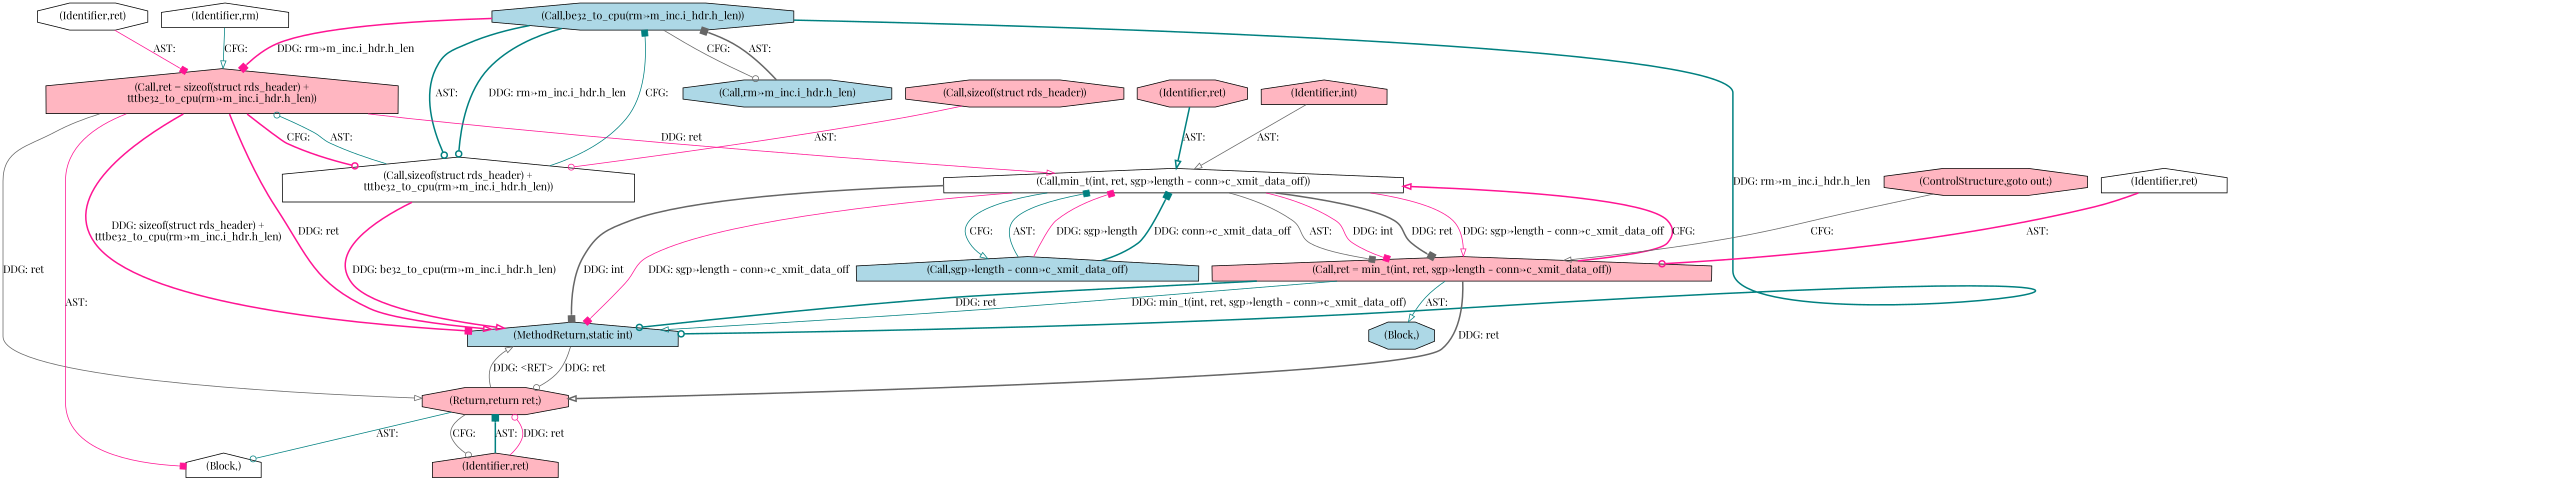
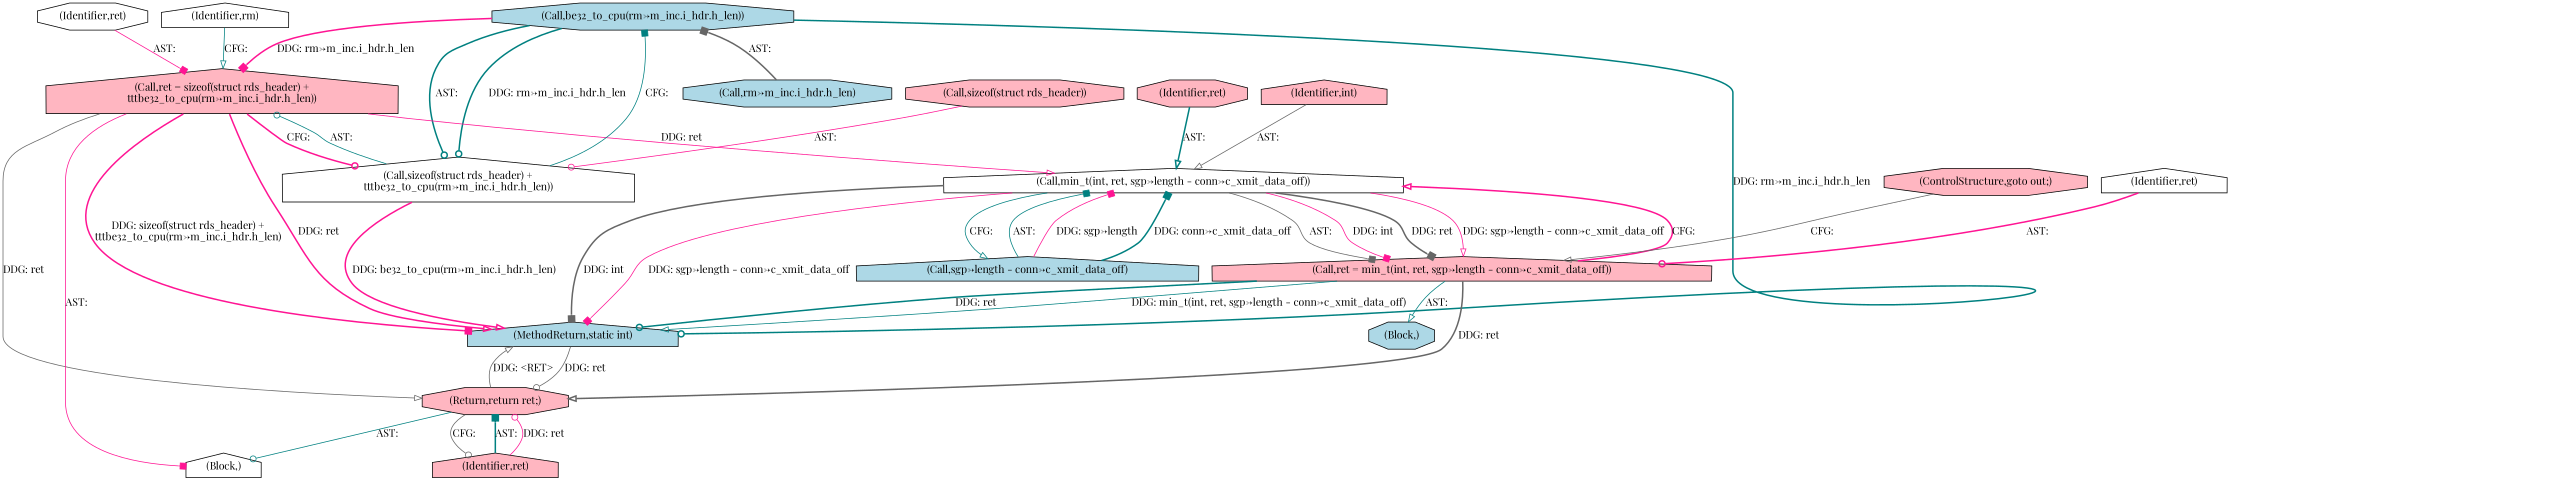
  digraph {
    fontname="Playfair Display"
    node [fillcolor=lightpink fontname="Playfair Display" shape=house style=filled]
    edge [arrowhead=box color=deeppink fontname="Playfair Display" style=solid]
    n1 [fillcolor=lightblue label="(Call,be32_to_cpu(rm->m_inc.i_hdr.h_len))" shape=octagon]
    n2 [label="(Call,ret = sizeof(struct rds_header) +\n\t\t\tbe32_to_cpu(rm->m_inc.i_hdr.h_len))"]
    n3 [fillcolor=white label="(Call,sizeof(struct rds_header) +\n\t\t\tbe32_to_cpu(rm->m_inc.i_hdr.h_len))"]
    n4 [fillcolor=lightblue label="(Call,rm->m_inc.i_hdr.h_len)" shape=octagon]
    n5 [fillcolor=lightblue label="(MethodReturn,static int)"]
    n6 [fillcolor=white label="(Call,min_t(int, ret, sgp->length - conn->c_xmit_data_off))"]
    n7 [label="(Return,return ret;)" shape=octagon]
    n8 [fillcolor=white label="(Block,)"]
    n9 [label="(Call,ret = min_t(int, ret, sgp->length - conn->c_xmit_data_off))"]
    n10 [fillcolor=lightblue label="(Call,sgp->length - conn->c_xmit_data_off)"]
    n11 [label="(Identifier,ret)"]
    n12 [fillcolor=lightblue label="(Block,)" shape=octagon]
    n13 [label="(Identifier,ret)" shape=octagon]
    n14 [label="(ControlStructure,goto out;)" shape=octagon]
    n15 [fillcolor=white label="(Identifier,ret)" shape=octagon]
    n16 [fillcolor=white label="(Identifier,rm)"]
    n17 [fillcolor=white label="(Identifier,ret)"]
    n18 [label="(Call,sizeof(struct rds_header))" shape=octagon]
    n19 [label="(Identifier,int)"]
    n1 -> n2 [label="DDG: rm->m_inc.i_hdr.h_len" style=bold]
    n1 -> n3 [arrowhead=odot color=teal label="AST: " style=bold]
    n1 -> n3 [arrowhead=odot color=teal label="DDG: rm->m_inc.i_hdr.h_len" style=bold]
-   n1 -> n4 [arrowhead=odot color=gray40 label="CFG: "]
    n1 -> n5 [arrowhead=odot color=teal label="DDG: rm->m_inc.i_hdr.h_len" style=bold]
    n2 -> n3 [arrowhead=odot label="CFG: " style=bold]
    n2 -> n5 [label="DDG: sizeof(struct rds_header) +\n\t\t\tbe32_to_cpu(rm->m_inc.i_hdr.h_len)" style=bold]
    n2 -> n5 [arrowhead=onormal label="DDG: ret" style=bold]
    n2 -> n6 [arrowhead=onormal label="DDG: ret"]
    n2 -> n7 [arrowhead=onormal color=gray40 label="DDG: ret"]
    n2 -> n8 [label="AST: "]
    n3 -> n1 [color=teal label="CFG: "]
    n3 -> n2 [arrowhead=odot color=teal label="AST: "]
    n3 -> n5 [arrowhead=onormal label="DDG: be32_to_cpu(rm->m_inc.i_hdr.h_len)" style=bold]
    n4 -> n1 [color=gray40 label="AST: " style=bold]
    n5 -> n7 [arrowhead=odot color=gray40 label="DDG: ret"]
    n6 -> n5 [color=gray40 label="DDG: int" style=bold]
    n6 -> n5 [label="DDG: sgp->length - conn->c_xmit_data_off"]
    n6 -> n9 [color=gray40 label="AST: "]
    n6 -> n9 [label="DDG: int"]
    n6 -> n9 [color=gray40 label="DDG: ret" style=bold]
    n6 -> n9 [arrowhead=onormal label="DDG: sgp->length - conn->c_xmit_data_off"]
    n6 -> n10 [arrowhead=onormal color=teal label="CFG: "]
    n7 -> n5 [arrowhead=onormal color=gray40 label="DDG: <RET>"]
    n7 -> n8 [arrowhead=odot color=teal label="AST: "]
    n7 -> n11 [arrowhead=odot color=gray40 label="CFG: "]
    n9 -> n5 [arrowhead=odot color=teal label="DDG: ret" style=bold]
    n9 -> n5 [arrowhead=onormal color=teal label="DDG: min_t(int, ret, sgp->length - conn->c_xmit_data_off)"]
    n9 -> n6 [arrowhead=onormal label="CFG: " style=bold]
    n9 -> n7 [arrowhead=onormal color=gray40 label="DDG: ret" style=bold]
    n9 -> n12 [arrowhead=onormal color=teal label="AST: "]
    n10 -> n6 [color=teal label="AST: "]
    n10 -> n6 [label="DDG: sgp->length"]
    n10 -> n6 [color=teal label="DDG: conn->c_xmit_data_off" style=bold]
    n11 -> n7 [color=teal label="AST: " style=bold]
    n11 -> n7 [arrowhead=odot label="DDG: ret"]
    n13 -> n6 [arrowhead=onormal color=teal label="AST: " style=bold]
    n14 -> n9 [arrowhead=onormal color=gray40 label="CFG: "]
    n15 -> n2 [label="AST: "]
    n16 -> n2 [arrowhead=onormal color=teal label="CFG: "]
    n17 -> n9 [arrowhead=odot label="AST: " style=bold]
    n18 -> n3 [arrowhead=odot label="AST: "]
    n19 -> n6 [arrowhead=onormal color=gray40 label="AST: "]
  }
